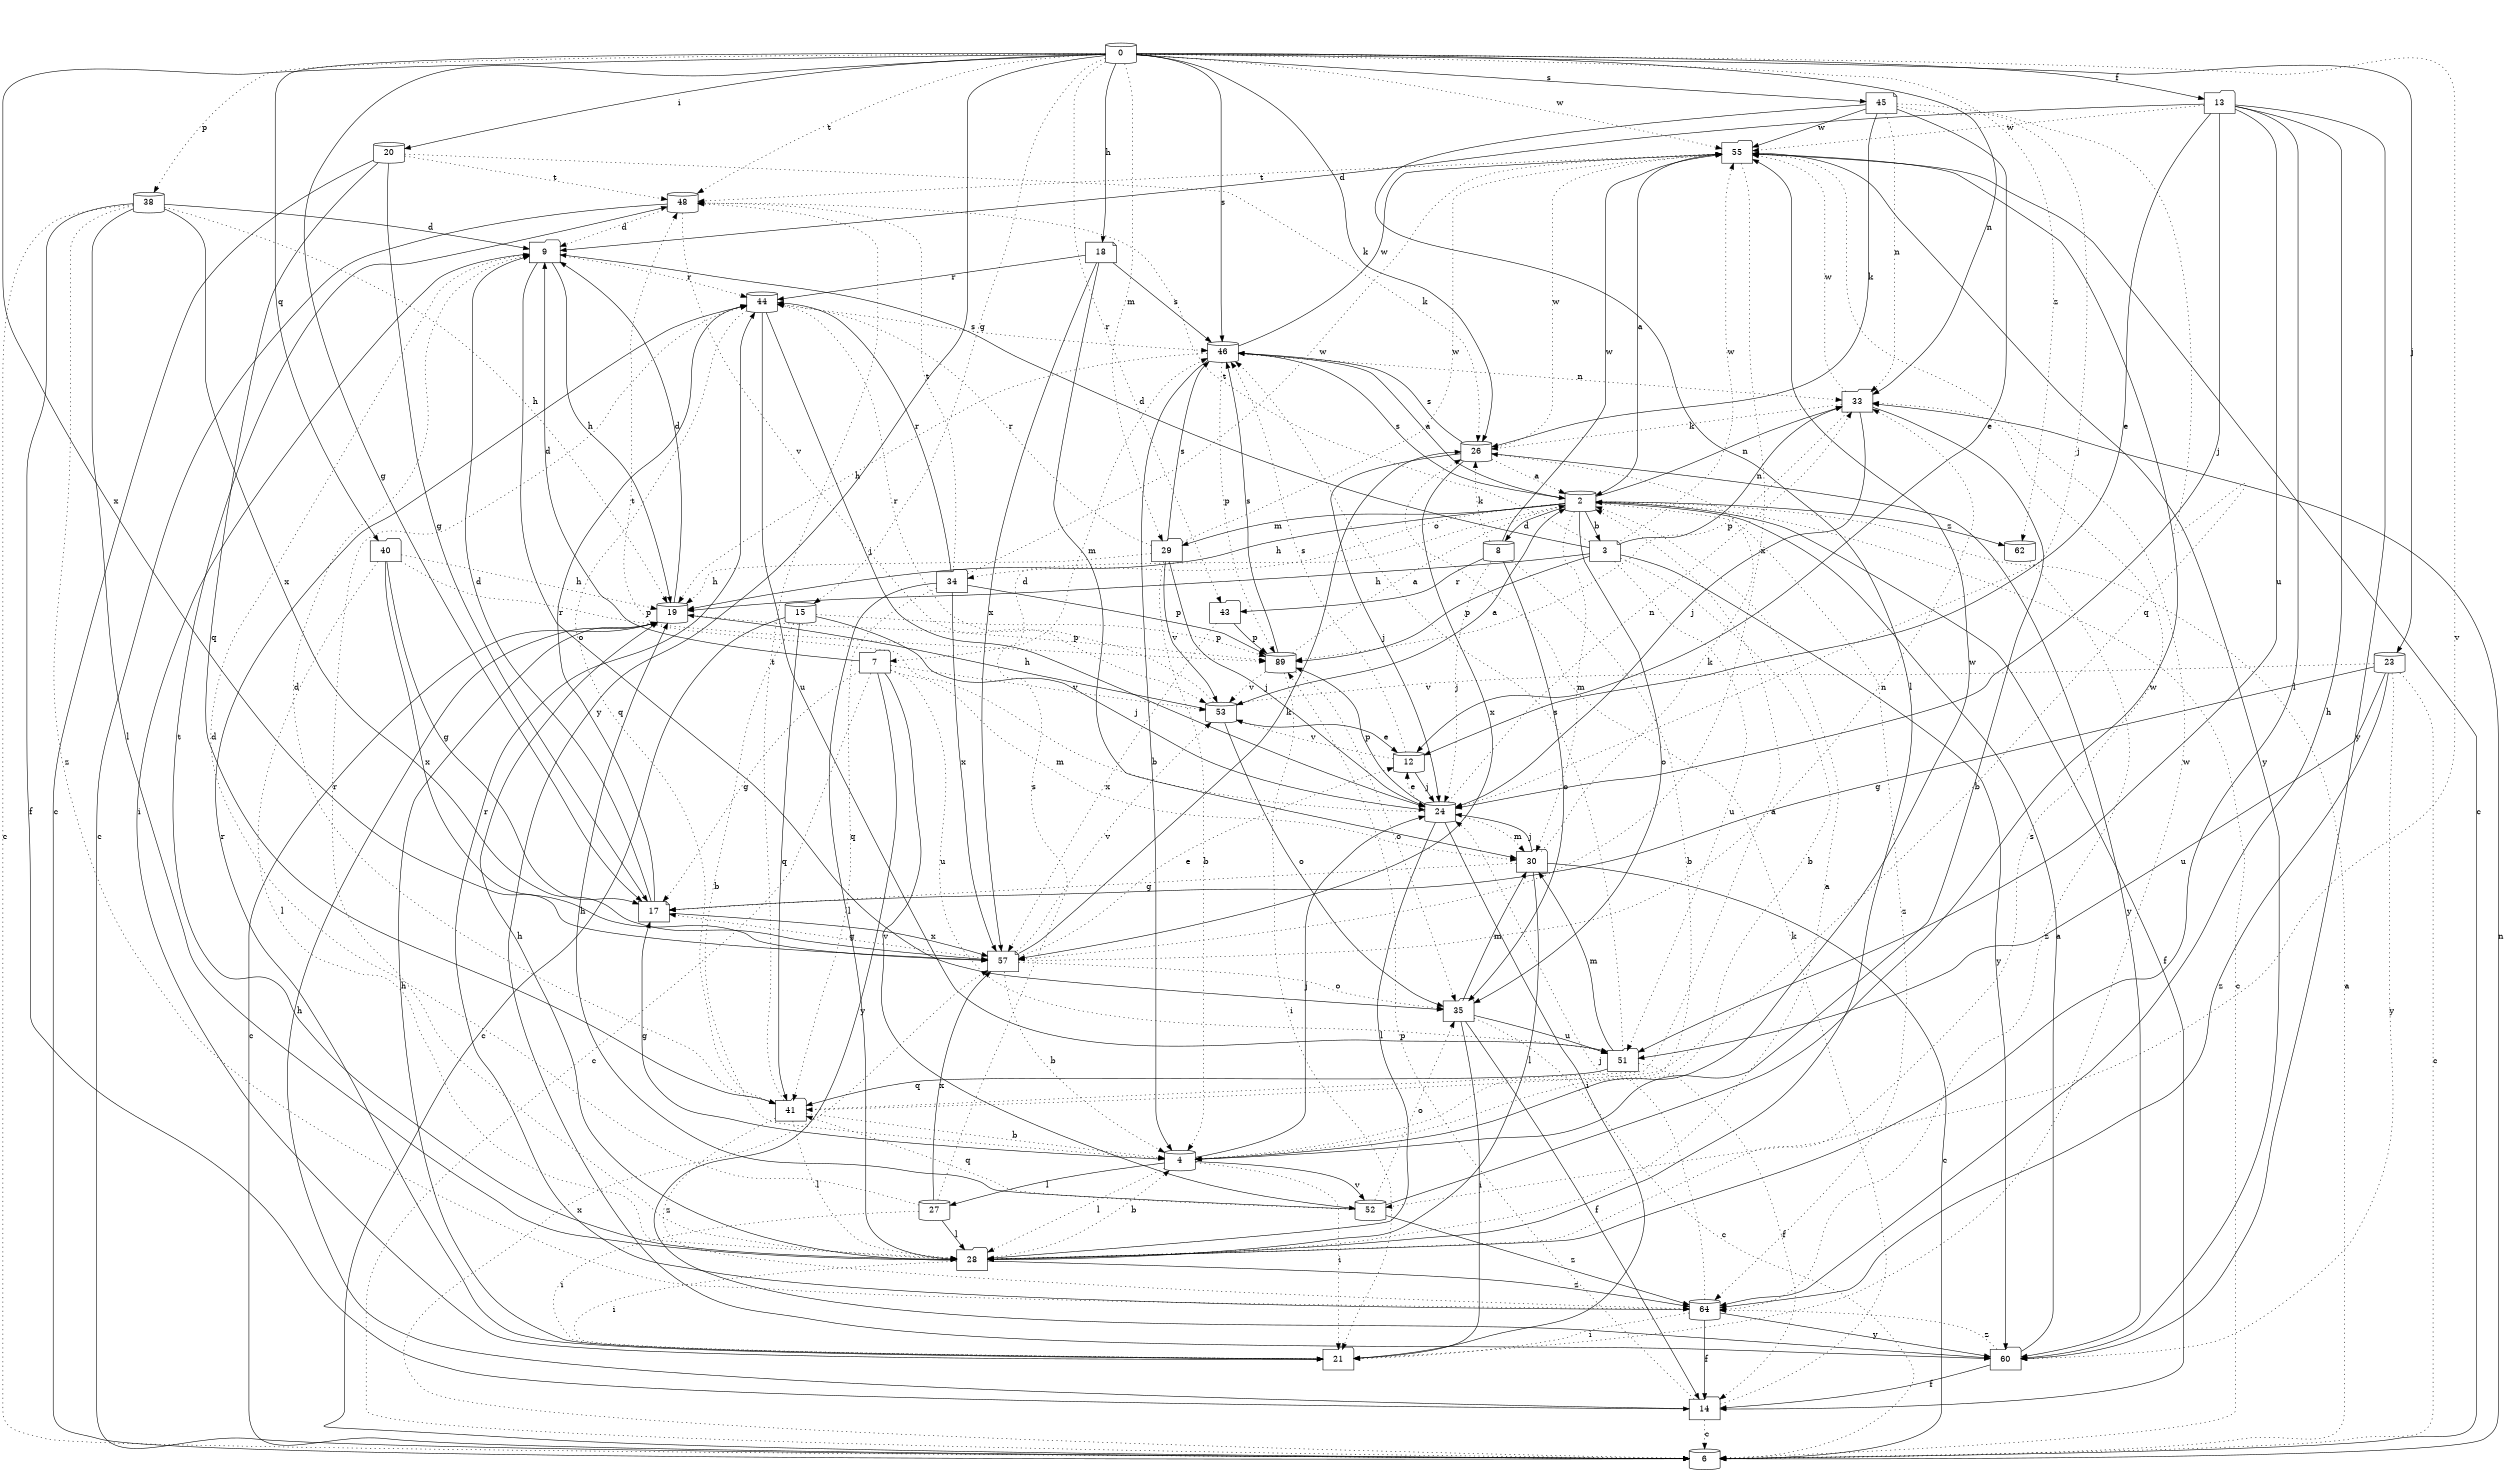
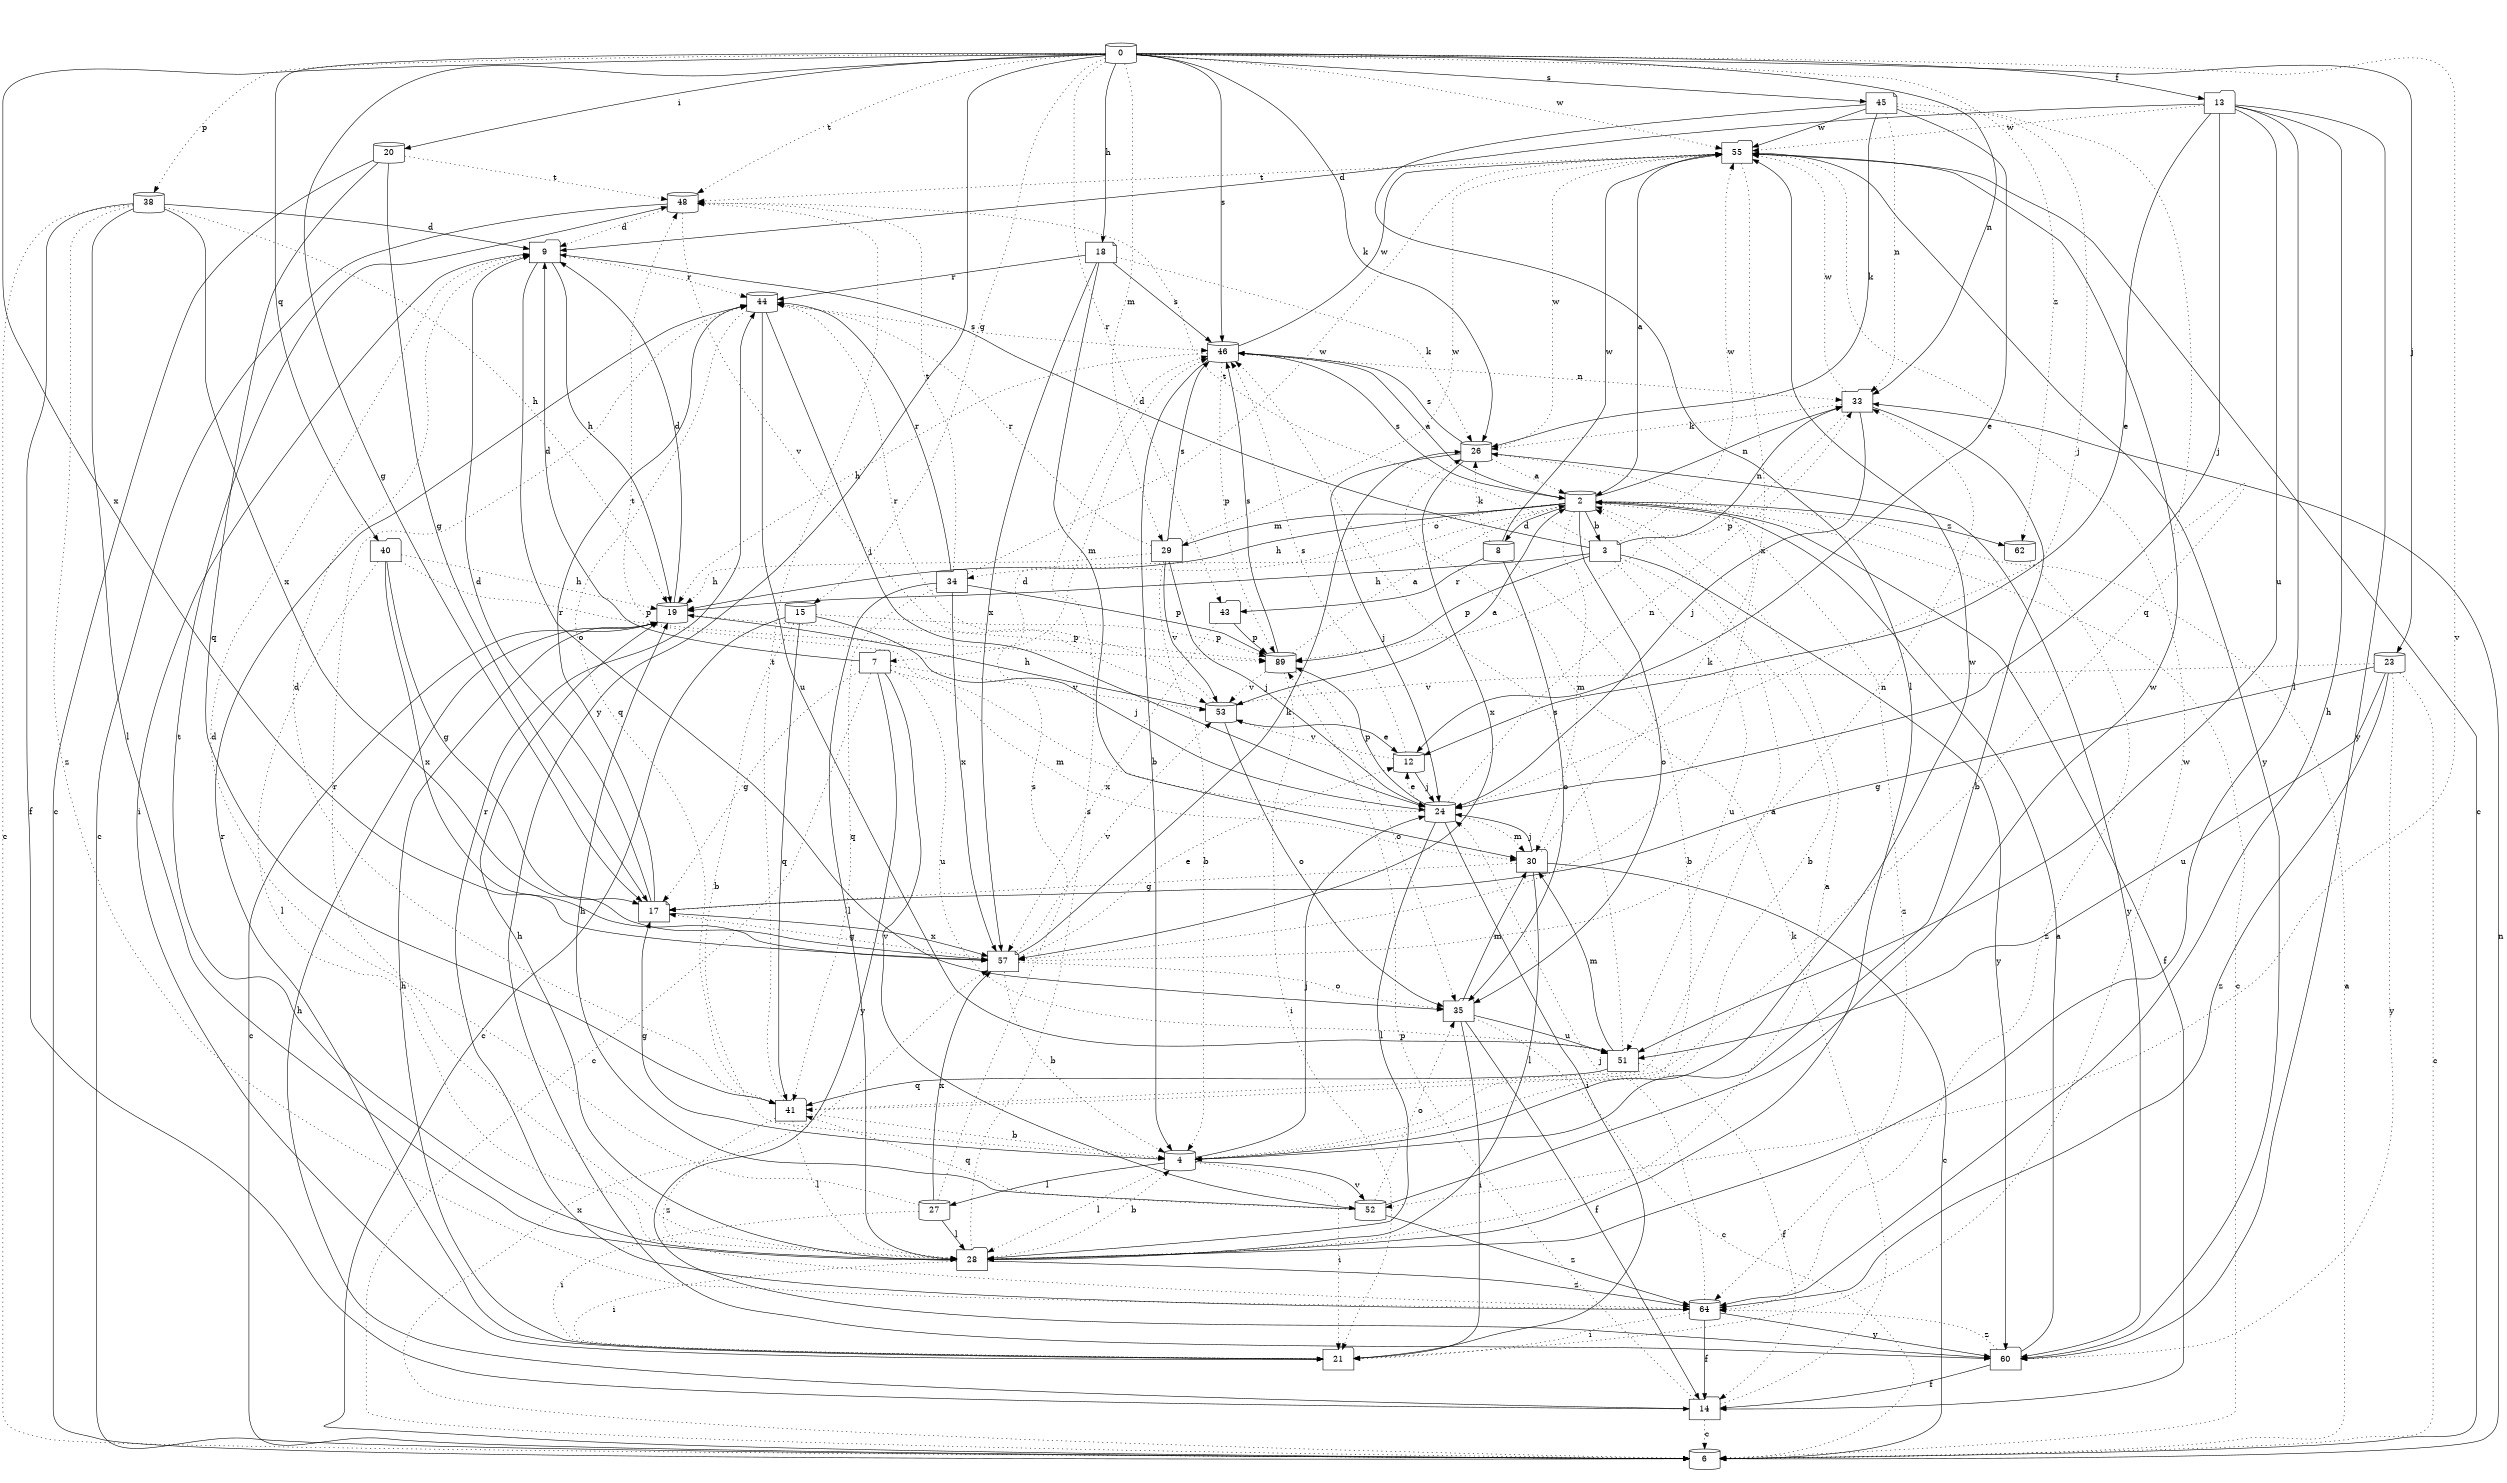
  strict digraph {
    node [shape=cylinder]
    edge [style=solid]
    13 [shape=folder]
    0
    15
    17 [shape=note]
    18 [shape=note]
    20
    23
    26
    29 [shape=folder]
    33 [shape=folder]
    38
    40 [shape=folder]
    43 [shape=folder]
    45 [shape=note]
    46
    48
    52
    55 [shape=folder]
    57 [shape=note]
    60 [shape=folder]
    62
    64
    9 [shape=folder]
    51 [shape=folder]
    24
    28 [shape=folder]
    12
    6
    4
    n30 [label=89]
    41 [shape=folder]
    44
    30 [shape=folder]
    53
    2
    19
    14 [shape=folder]
    35 [shape=folder]
    3 [shape=note]
    7 [shape=folder]
    8
    34 [shape=folder]
    21 [shape=folder]
    27
    13 -> 55 [label=w style=dotted]
    13 -> 60 [label=y]
    13 -> 64 [label=h]
    13 -> 9 [label=d]
    13 -> 51 [label=u]
    13 -> 24 [label=j]
    13 -> 28 [label=l]
    13 -> 12 [label=e]
    0 -> 13 [label=f]
    0 -> 15 [label=g style=dotted]
    0 -> 17 [label=g]
    0 -> 18 [label=h]
    0 -> 20 [label=i]
    0 -> 23 [label=j]
    0 -> 26 [label=k]
    0 -> 29 [label=m style=dotted]
    0 -> 33 [label=n]
    0 -> 38 [label=p style=dotted]
    0 -> 40 [label=q]
    0 -> 43 [label=r style=dotted]
    0 -> 45 [label=s]
    0 -> 46 [label=s]
    0 -> 48 [label=t style=dotted]
    0 -> 52 [label=v style=dotted]
    0 -> 55 [label=w style=dotted]
    0 -> 57 [label=x]
    0 -> 60 [label=y]
    0 -> 62 [label=z style=dotted]
    15 -> 24 [label=j]
    15 -> 6 [label=c]
    15 -> 4 [label=b style=dotted]
    15 -> n30 [label=p style=dotted]
    15 -> 41 [label=q]
    17 -> 57 [label=x]
    17 -> 9 [label=d]
    17 -> 44 [label=r]
    18 -> 46 [label=s]
    18 -> 57 [label=x]
    18 -> 44 [label=r]
    18 -> 30 [label=m]
    20 -> 17 [label=g]
-   20 -> 26 [label=k style=dotted]
+   18 -> 26 [label=k style=dotted]
    20 -> 48 [label=t style=dotted]
    20 -> 6 [label=c]
    20 -> 41 [label=q]
    23 -> 17 [label=g]
    23 -> 60 [label=y style=dotted]
    23 -> 64 [label=z]
    23 -> 51 [label=u]
    23 -> 6 [label=c style=dotted]
    23 -> 53 [label=v style=dotted]
    26 -> 46 [label=s]
    26 -> 55 [label=w style=dotted]
    26 -> 57 [label=x]
    26 -> 60 [label=y]
    26 -> 24 [label=j]
    26 -> 2 [label=a style=dotted]
    29 -> 46 [label=s]
    29 -> 55 [label=w style=dotted]
    29 -> 24 [label=j]
    29 -> 4 [label=b style=dotted]
    29 -> 44 [label=r style=dotted]
    29 -> 53 [label=v]
    29 -> 19 [label=h style=dotted]
    33 -> 26 [label=k style=dotted]
    33 -> 55 [label=w style=dotted]
    33 -> 24 [label=j]
    33 -> 4 [label=b]
    33 -> n30 [label=p style=dotted]
    38 -> 57 [label=x]
    38 -> 64 [label=z style=dotted]
    38 -> 9 [label=d]
    38 -> 28 [label=l]
    38 -> 6 [label=c style=dotted]
    38 -> 19 [label=h style=dotted]
    38 -> 14 [label=f]
    40 -> 17 [label=g]
    40 -> 57 [label=x]
    40 -> 28 [label=l style=dotted]
    40 -> n30 [label=p style=dotted]
    40 -> 19 [label=h style=dotted]
    43 -> 57 [label=x style=dotted]
    43 -> n30 [label=p]
    45 -> 26 [label=k]
    45 -> 33 [label=n style=dotted]
    45 -> 55 [label=w]
    45 -> 24 [label=j style=dotted]
    45 -> 28 [label=l]
    45 -> 12 [label=e]
    45 -> 41 [label=q style=dotted]
    46 -> 33 [label=n style=dotted]
    46 -> 55 [label=w]
    46 -> 4 [label=b]
    46 -> n30 [label=p style=dotted]
    46 -> 2 [label=a]
    46 -> 19 [label=h style=dotted]
    48 -> 9 [label=d style=dotted]
    48 -> 6 [label=c]
    48 -> 53 [label=v style=dotted]
    52 -> 55 [label=w]
    52 -> 64 [label=z]
    52 -> 41 [label=q style=dotted]
    52 -> 19 [label=h]
    52 -> 35 [label=o style=dotted]
    55 -> 48 [label=t style=dotted]
    55 -> 57 [label=x style=dotted]
    55 -> 60 [label=y]
    55 -> 6 [label=c]
    55 -> 2 [label=a]
    57 -> 17 [label=g style=dotted]
    57 -> 26 [label=k]
    57 -> 33 [label=n style=dotted]
    57 -> 12 [label=e style=dotted]
    57 -> 4 [label=b style=dotted]
    57 -> 53 [label=v style=dotted]
    57 -> 35 [label=o style=dotted]
    60 -> 64 [label=z style=dotted]
    60 -> 2 [label=a]
    60 -> 14 [label=f]
    62 -> 64 [label=z style=dotted]
    64 -> 60 [label=y]
    64 -> 24 [label=j style=dotted]
    64 -> 44 [label=r]
    64 -> 14 [label=f]
    64 -> 21 [label=i style=dotted]
    9 -> 44 [label=r style=dotted]
    9 -> 19 [label=h]
    9 -> 35 [label=o]
    9 -> 21 [label=i]
    51 -> 46 [label=s style=dotted]
    51 -> 41 [label=q]
    51 -> 30 [label=m]
    51 -> 14 [label=f style=dotted]
    24 -> 33 [label=n style=dotted]
    24 -> 48 [label=t style=dotted]
    24 -> 28 [label=l]
    24 -> 12 [label=e style=dotted]
    24 -> n30 [label=p]
    24 -> 30 [label=m style=dotted]
    24 -> 21 [label=i]
-   28 -> 33 [label=s style=dotted]
+   28 -> 46 [label=s style=dotted]
    28 -> 48 [label=t]
    28 -> 64 [label=z]
    28 -> 4 [label=b style=dotted]
    28 -> 44 [label=r style=dotted]
    28 -> 2 [label=a style=dotted]
    28 -> 19 [label=h]
    28 -> 21 [label=i style=dotted]
    12 -> 46 [label=s style=dotted]
    12 -> 24 [label=j]
    12 -> 53 [label=v style=dotted]
    6 -> 33 [label=n]
    6 -> 57 [label=x style=dotted]
    6 -> 2 [label=a style=dotted]
    4 -> 17 [label=g]
    4 -> 52 [label=v]
    4 -> 55 [label=w]
    4 -> 24 [label=j]
    4 -> 28 [label=l style=dotted]
    4 -> 21 [label=i style=dotted]
    4 -> 27 [label=l]
    n30 -> 46 [label=s]
    n30 -> 53 [label=v style=dotted]
    n30 -> 2 [label=a style=dotted]
    n30 -> 35 [label=o style=dotted]
    n30 -> 21 [label=i style=dotted]
    41 -> 48 [label=t style=dotted]
    41 -> 64 [label=z style=dotted]
    41 -> 9 [label=d style=dotted]
    41 -> 28 [label=l style=dotted]
    41 -> 4 [label=b style=dotted]
    41 -> 2 [label=a style=dotted]
    44 -> 46 [label=s style=dotted]
    44 -> 51 [label=u]
    44 -> 24 [label=j]
    44 -> 41 [label=q style=dotted]
    30 -> 17 [label=g style=dotted]
    30 -> 26 [label=k style=dotted]
    30 -> 24 [label=j]
    30 -> 28 [label=l]
    30 -> 6 [label=c]
    53 -> 12 [label=e]
    53 -> 44 [label=r style=dotted]
    53 -> 2 [label=a]
    53 -> 19 [label=h]
    53 -> 35 [label=o]
    2 -> 29 [label=m]
    2 -> 33 [label=n]
    2 -> 46 [label=s]
    2 -> 62 [label=z]
    2 -> 64 [label=z style=dotted]
    2 -> 6 [label=c style=dotted]
    2 -> 30 [label=m style=dotted]
    2 -> 19 [label=h]
    2 -> 14 [label=f]
    2 -> 35 [label=o]
    2 -> 3 [label=b]
    2 -> 7 [label=d style=dotted]
    2 -> 8 [label=d]
    2 -> 34 [label=o style=dotted]
    19 -> 9 [label=d]
    19 -> 6 [label=c]
    19 -> n30 [label=p style=dotted]
    14 -> 26 [label=k style=dotted]
    14 -> 6 [label=c style=dotted]
    14 -> n30 [label=p style=dotted]
    14 -> 19 [label=h]
    35 -> 51 [label=u]
    35 -> 6 [label=c style=dotted]
    35 -> 30 [label=m]
    35 -> 14 [label=f]
    35 -> 21 [label=i]
    3 -> 33 [label=n]
    3 -> 48 [label=t style=dotted]
    3 -> 55 [label=w style=dotted]
    3 -> 60 [label=y]
    3 -> 9 [label=d]
    3 -> 51 [label=u style=dotted]
    3 -> 4 [label=b style=dotted]
    3 -> n30 [label=p]
    3 -> 19 [label=h]
    7 -> 17 [label=g style=dotted]
    7 -> 52 [label=v]
    7 -> 60 [label=y]
    7 -> 9 [label=d]
    7 -> 51 [label=u style=dotted]
    7 -> 6 [label=c style=dotted]
    7 -> 30 [label=m style=dotted]
    7 -> 53 [label=v style=dotted]
    8 -> 26 [label=k style=dotted]
    8 -> 43 [label=r]
    8 -> 55 [label=w]
-   8 -> 24 [label=j style=dotted]
    8 -> 4 [label=b style=dotted]
    8 -> 35 [label=o]
    34 -> 48 [label=t style=dotted]
    34 -> 55 [label=w style=dotted]
    34 -> 57 [label=x]
    34 -> 28 [label=l]
    34 -> n30 [label=p]
    34 -> 41 [label=q style=dotted]
    34 -> 44 [label=r]
    21 -> 55 [label=w style=dotted]
    21 -> 44 [label=r]
    21 -> 19 [label=h]
    27 -> 46 [label=s style=dotted]
    27 -> 57 [label=x]
    27 -> 9 [label=d style=dotted]
    27 -> 28 [label=l]
    27 -> 21 [label=i style=dotted]
  }
